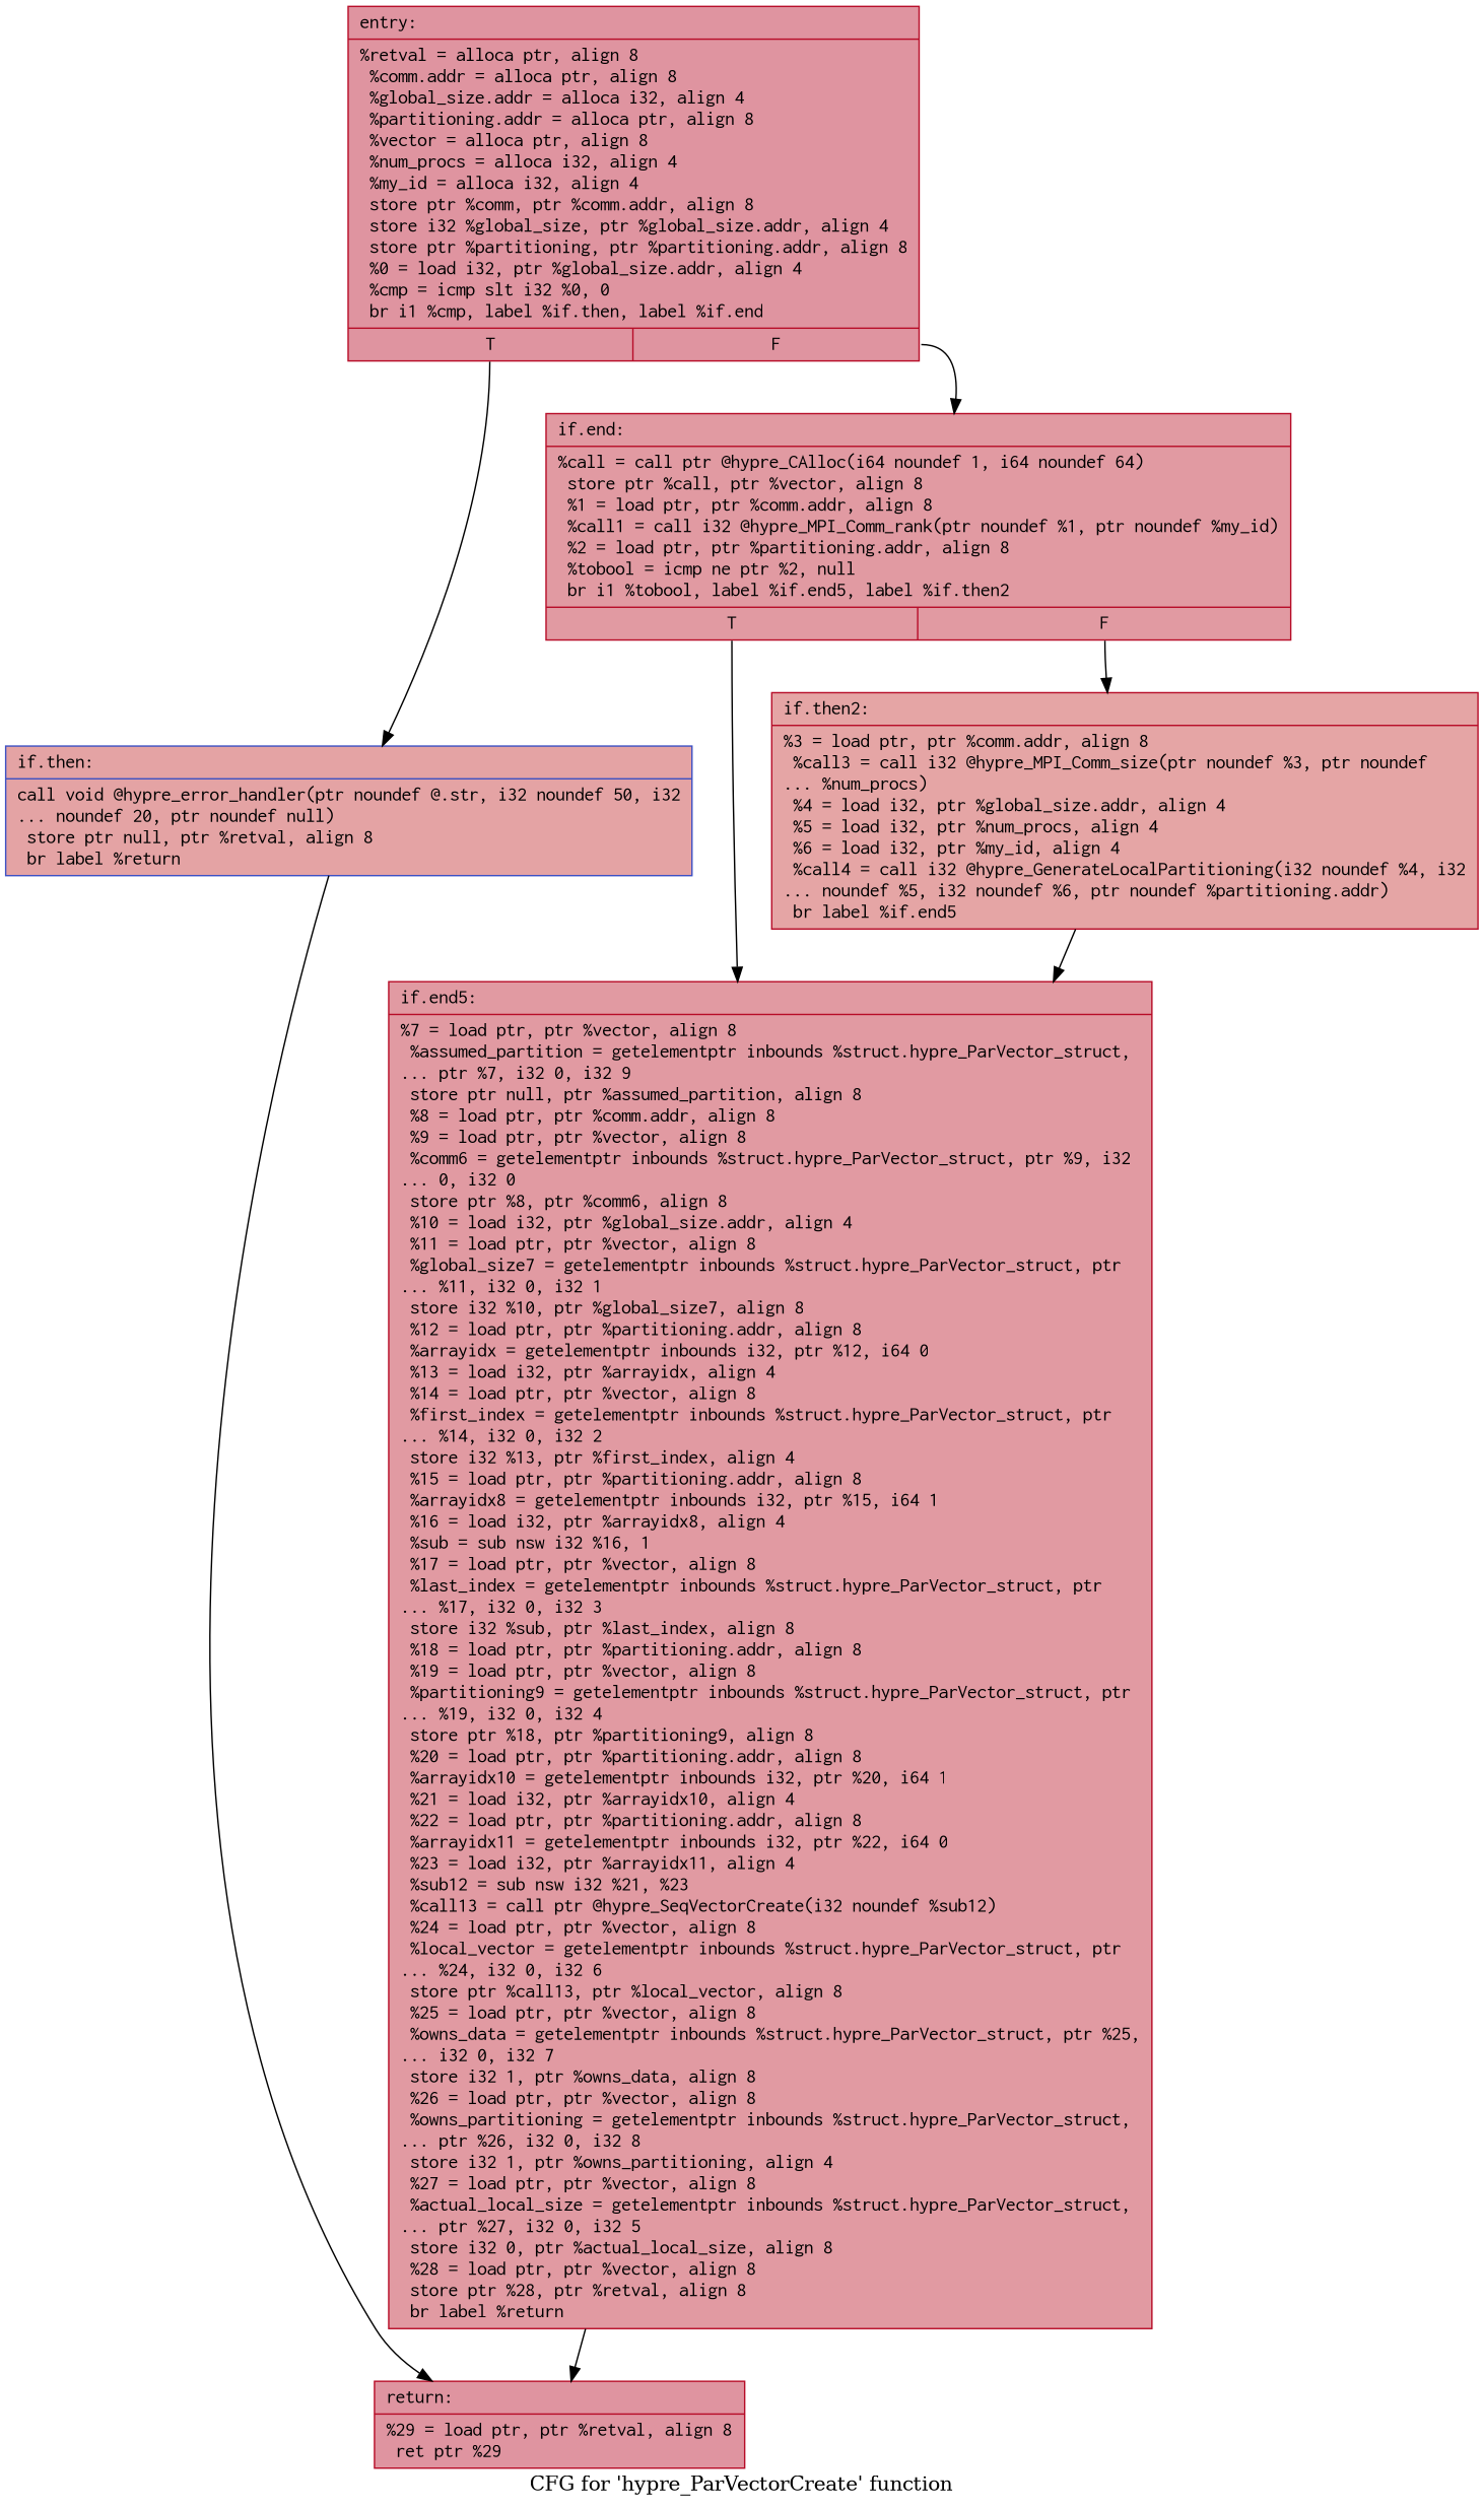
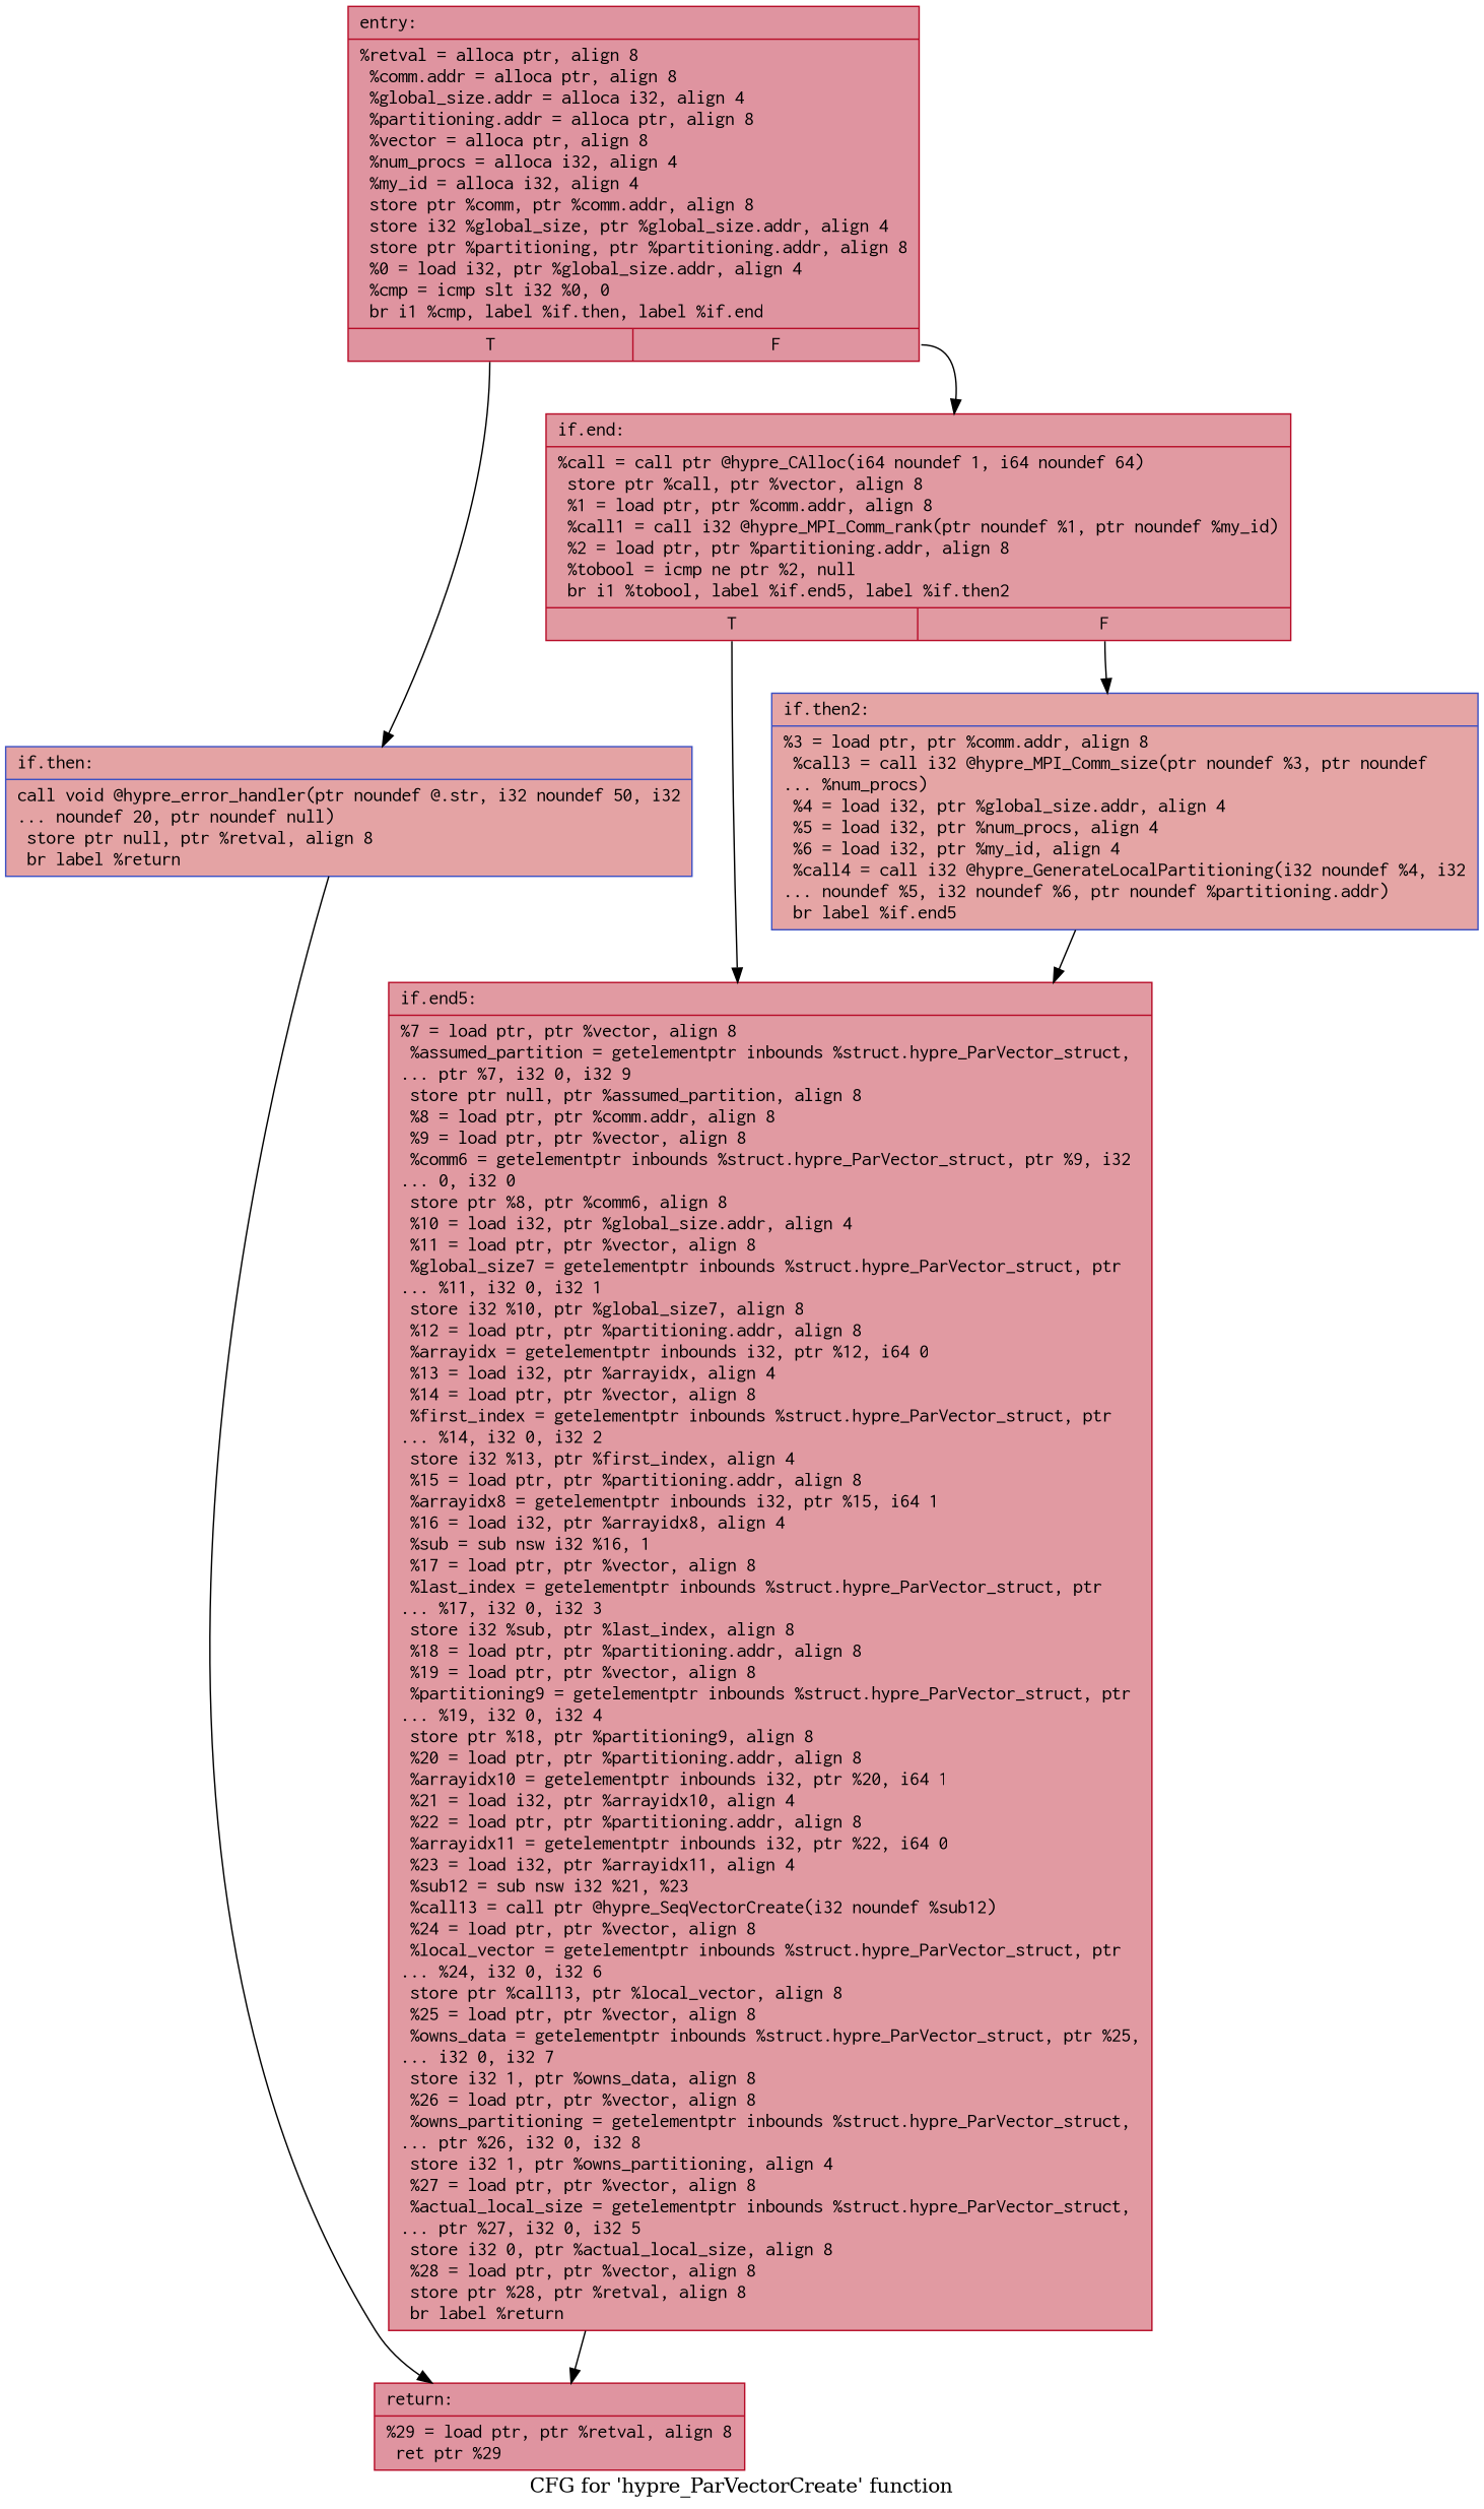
  digraph {
    label="CFG for 'hypre_ParVectorCreate' function"
    node [color="#b70d28ff" fillcolor="#b70d2870" fontname=Courier shape=record style=filled]
    n1 [label="{entry:\l|  %retval = alloca ptr, align 8\l  %comm.addr = alloca ptr, align 8\l  %global_size.addr = alloca i32, align 4\l  %partitioning.addr = alloca ptr, align 8\l  %vector = alloca ptr, align 8\l  %num_procs = alloca i32, align 4\l  %my_id = alloca i32, align 4\l  store ptr %comm, ptr %comm.addr, align 8\l  store i32 %global_size, ptr %global_size.addr, align 4\l  store ptr %partitioning, ptr %partitioning.addr, align 8\l  %0 = load i32, ptr %global_size.addr, align 4\l  %cmp = icmp slt i32 %0, 0\l  br i1 %cmp, label %if.then, label %if.end\l|{<s0>T|<s1>F}}"]
    n2 [color="#3d50c3ff" fillcolor="#c32e3170" label="{if.then:\l|  call void @hypre_error_handler(ptr noundef @.str, i32 noundef 50, i32\l... noundef 20, ptr noundef null)\l  store ptr null, ptr %retval, align 8\l  br label %return\l}"]
    n3 [fillcolor="#bb1b2c70" label="{if.end:\l|  %call = call ptr @hypre_CAlloc(i64 noundef 1, i64 noundef 64)\l  store ptr %call, ptr %vector, align 8\l  %1 = load ptr, ptr %comm.addr, align 8\l  %call1 = call i32 @hypre_MPI_Comm_rank(ptr noundef %1, ptr noundef %my_id)\l  %2 = load ptr, ptr %partitioning.addr, align 8\l  %tobool = icmp ne ptr %2, null\l  br i1 %tobool, label %if.end5, label %if.then2\l|{<s0>T|<s1>F}}"]
    n4 [label="{return:\l|  %29 = load ptr, ptr %retval, align 8\l  ret ptr %29\l}"]
    n5 [fillcolor="#bb1b2c70" label="{if.end5:\l|  %7 = load ptr, ptr %vector, align 8\l  %assumed_partition = getelementptr inbounds %struct.hypre_ParVector_struct,\l... ptr %7, i32 0, i32 9\l  store ptr null, ptr %assumed_partition, align 8\l  %8 = load ptr, ptr %comm.addr, align 8\l  %9 = load ptr, ptr %vector, align 8\l  %comm6 = getelementptr inbounds %struct.hypre_ParVector_struct, ptr %9, i32\l... 0, i32 0\l  store ptr %8, ptr %comm6, align 8\l  %10 = load i32, ptr %global_size.addr, align 4\l  %11 = load ptr, ptr %vector, align 8\l  %global_size7 = getelementptr inbounds %struct.hypre_ParVector_struct, ptr\l... %11, i32 0, i32 1\l  store i32 %10, ptr %global_size7, align 8\l  %12 = load ptr, ptr %partitioning.addr, align 8\l  %arrayidx = getelementptr inbounds i32, ptr %12, i64 0\l  %13 = load i32, ptr %arrayidx, align 4\l  %14 = load ptr, ptr %vector, align 8\l  %first_index = getelementptr inbounds %struct.hypre_ParVector_struct, ptr\l... %14, i32 0, i32 2\l  store i32 %13, ptr %first_index, align 4\l  %15 = load ptr, ptr %partitioning.addr, align 8\l  %arrayidx8 = getelementptr inbounds i32, ptr %15, i64 1\l  %16 = load i32, ptr %arrayidx8, align 4\l  %sub = sub nsw i32 %16, 1\l  %17 = load ptr, ptr %vector, align 8\l  %last_index = getelementptr inbounds %struct.hypre_ParVector_struct, ptr\l... %17, i32 0, i32 3\l  store i32 %sub, ptr %last_index, align 8\l  %18 = load ptr, ptr %partitioning.addr, align 8\l  %19 = load ptr, ptr %vector, align 8\l  %partitioning9 = getelementptr inbounds %struct.hypre_ParVector_struct, ptr\l... %19, i32 0, i32 4\l  store ptr %18, ptr %partitioning9, align 8\l  %20 = load ptr, ptr %partitioning.addr, align 8\l  %arrayidx10 = getelementptr inbounds i32, ptr %20, i64 1\l  %21 = load i32, ptr %arrayidx10, align 4\l  %22 = load ptr, ptr %partitioning.addr, align 8\l  %arrayidx11 = getelementptr inbounds i32, ptr %22, i64 0\l  %23 = load i32, ptr %arrayidx11, align 4\l  %sub12 = sub nsw i32 %21, %23\l  %call13 = call ptr @hypre_SeqVectorCreate(i32 noundef %sub12)\l  %24 = load ptr, ptr %vector, align 8\l  %local_vector = getelementptr inbounds %struct.hypre_ParVector_struct, ptr\l... %24, i32 0, i32 6\l  store ptr %call13, ptr %local_vector, align 8\l  %25 = load ptr, ptr %vector, align 8\l  %owns_data = getelementptr inbounds %struct.hypre_ParVector_struct, ptr %25,\l... i32 0, i32 7\l  store i32 1, ptr %owns_data, align 8\l  %26 = load ptr, ptr %vector, align 8\l  %owns_partitioning = getelementptr inbounds %struct.hypre_ParVector_struct,\l... ptr %26, i32 0, i32 8\l  store i32 1, ptr %owns_partitioning, align 4\l  %27 = load ptr, ptr %vector, align 8\l  %actual_local_size = getelementptr inbounds %struct.hypre_ParVector_struct,\l... ptr %27, i32 0, i32 5\l  store i32 0, ptr %actual_local_size, align 8\l  %28 = load ptr, ptr %vector, align 8\l  store ptr %28, ptr %retval, align 8\l  br label %return\l}"]
-   n6 [fillcolor="#c5333470" label="{if.then2:\l|  %3 = load ptr, ptr %comm.addr, align 8\l  %call3 = call i32 @hypre_MPI_Comm_size(ptr noundef %3, ptr noundef\l... %num_procs)\l  %4 = load i32, ptr %global_size.addr, align 4\l  %5 = load i32, ptr %num_procs, align 4\l  %6 = load i32, ptr %my_id, align 4\l  %call4 = call i32 @hypre_GenerateLocalPartitioning(i32 noundef %4, i32\l... noundef %5, i32 noundef %6, ptr noundef %partitioning.addr)\l  br label %if.end5\l}"]
+   n6 [color="#3d50c3ff" fillcolor="#c5333470" label="{if.then2:\l|  %3 = load ptr, ptr %comm.addr, align 8\l  %call3 = call i32 @hypre_MPI_Comm_size(ptr noundef %3, ptr noundef\l... %num_procs)\l  %4 = load i32, ptr %global_size.addr, align 4\l  %5 = load i32, ptr %num_procs, align 4\l  %6 = load i32, ptr %my_id, align 4\l  %call4 = call i32 @hypre_GenerateLocalPartitioning(i32 noundef %4, i32\l... noundef %5, i32 noundef %6, ptr noundef %partitioning.addr)\l  br label %if.end5\l}"]
    n1 -> n2 [tailport=s0]
    n1 -> n3 [tailport=s1]
    n2 -> n4
    n3 -> n5 [tailport=s0]
    n3 -> n6 [tailport=s1]
    n5 -> n4
    n6 -> n5
  }
